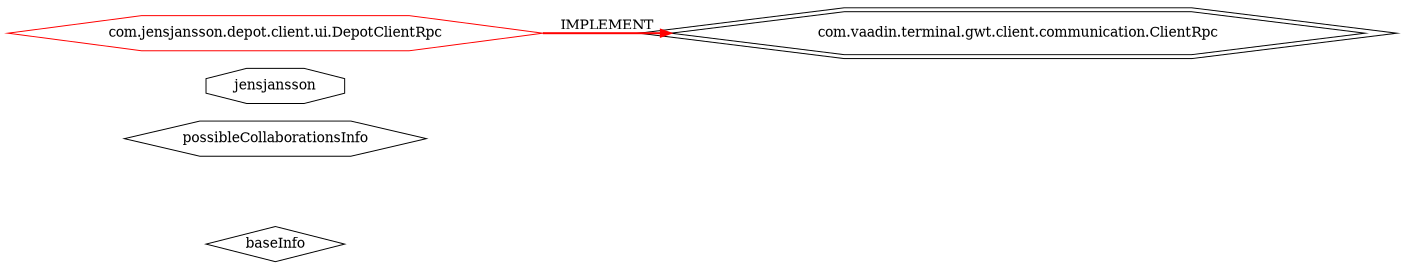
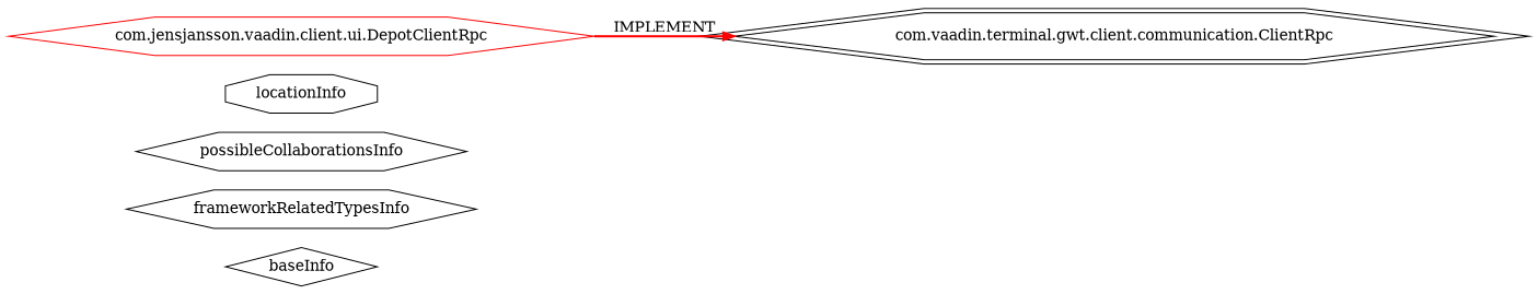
  digraph {
    rankdir=LR
    node [shape=hexagon]
    baseInfo [category=extension_graph graphId=381 isAnonymous=false possibleRelation=false shape=diamond]
+   frameworkRelatedTypesInfo [0="com.vaadin.terminal.gwt.client.communication.ClientRpc"]
    possibleCollaborationsInfo
-   locationInfo [contextSignature=DepotClientRpc filePath="/Peppe-Depot/Depot-master/src/com/jensjansson/depot/client/ui/DepotClientRpc.java" graphId=381 projectName="Peppe-Depot" shape=octagon label=jensjansson]
-   n5 [color=red isFrameworkType=false label="com.jensjansson.depot.client.ui.DepotClientRpc" vertexType=ROOT_CLIENT_CLASS_DECLARATION]
+   locationInfo [contextSignature=DepotClientRpc filePath="/Peppe-Depot/Depot-master/src/com/jensjansson/depot/client/ui/DepotClientRpc.java" graphId=381 projectName="Peppe-Depot" shape=octagon]
+   n5 [color=red isFrameworkType=false label="com.jensjansson.vaadin.client.ui.DepotClientRpc" vertexType=ROOT_CLIENT_CLASS_DECLARATION]
    n6 [isFrameworkType=true label="com.vaadin.terminal.gwt.client.communication.ClientRpc" peripheries=2 vertexType=FRAMEWORK_INTERFACE_TYPE]
    n5 -> n6 [color=red label=IMPLEMENT style=bold arrowhead=normal]
  }
